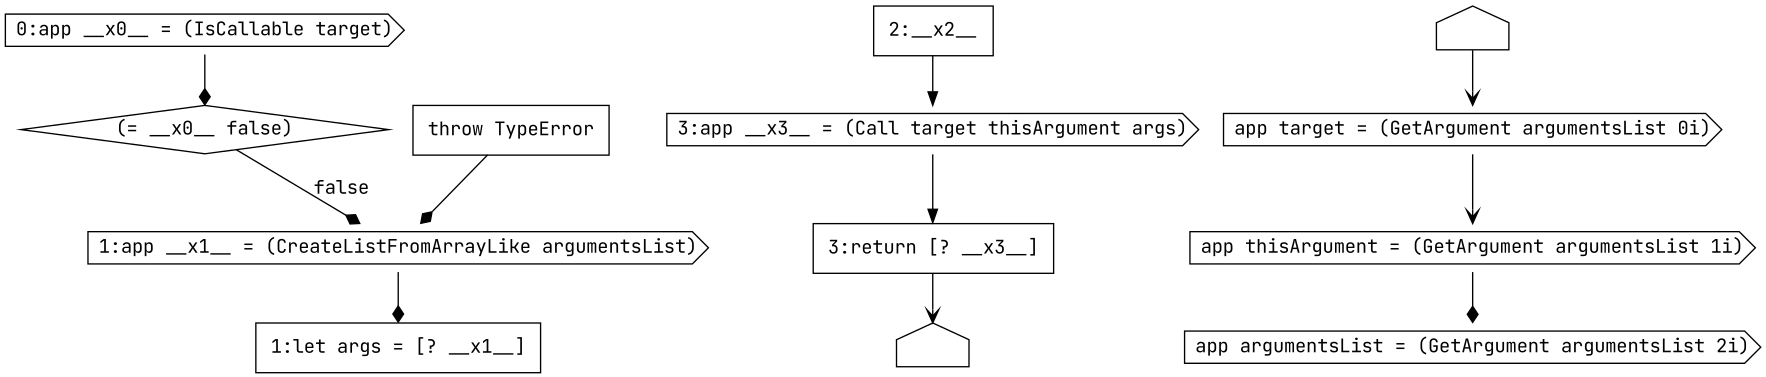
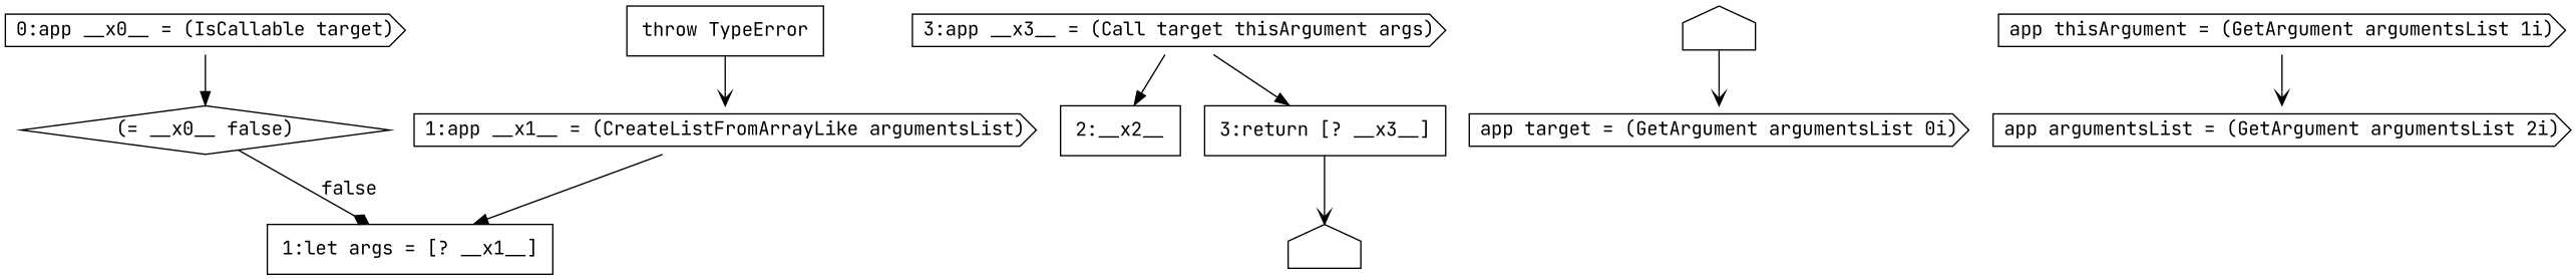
  digraph {
    fontname="JetBrains Mono"
    node [color=black fillcolor=white fontname="JetBrains Mono" shape=cds style=filled]
    edge [arrowhead=diamond color=black fontname="JetBrains Mono"]
    n1 [label=<<font color="black">0:app __x0__ = (IsCallable target)</font>>]
    n2 [label=<<font color="black">(= __x0__ false)</font>> shape=diamond]
    n3 [label=<<font color="black">1:app __x1__ = (CreateListFromArrayLike argumentsList)</font>>]
    n4 [label=" " shape=house]
    n5 [label=" " shape=house]
    n6 [label=<<font color="black">app target = (GetArgument argumentsList 0i)</font>>]
    n7 [label=<<font color="black">app thisArgument = (GetArgument argumentsList 1i)</font>>]
    n8 [label=<<font color="black">     <table border="0" cellborder="1" cellspacing="0" cellpadding="10">       <tr><td align="left">2:__x2__</td></tr>     </table>   </font>> margin=0 shape=none]
    n9 [label=<<font color="black">3:app __x3__ = (Call target thisArgument args)</font>>]
    n10 [label=<<font color="black">app argumentsList = (GetArgument argumentsList 2i)</font>>]
    n11 [label=<<font color="black">     <table border="0" cellborder="1" cellspacing="0" cellpadding="10">       <tr><td align="left">3:return [? __x3__]</td></tr>     </table>   </font>> margin=0 shape=none]
    n12 [label=<<font color="black">     <table border="0" cellborder="1" cellspacing="0" cellpadding="10">       <tr><td align="left">1:let args = [? __x1__]</td></tr>     </table>   </font>> margin=0 shape=none]
    n13 [label=<<font color="black">     <table border="0" cellborder="1" cellspacing="0" cellpadding="10">       <tr><td align="left">throw TypeError</td></tr>     </table>   </font>> margin=0 shape=none]
-   n1 -> n2
-   n2 -> n3 [label=<<font color="black">false</font>>]
-   n3 -> n12
+   n1 -> n2 [arrowhead=normal]
+   n2 -> n12 [label=<<font color="black">false</font>>]
+   n3 -> n12 [arrowhead=normal]
    n5 -> n6 [arrowhead=vee]
-   n6 -> n7 [arrowhead=vee]
-   n7 -> n10
-   n8 -> n9 [arrowhead=normal]
+   n7 -> n10 [arrowhead=vee]
+   n9 -> n8 [arrowhead=normal]
    n9 -> n11 [arrowhead=normal]
    n11 -> n4 [arrowhead=vee]
-   n13 -> n3
+   n13 -> n3 [arrowhead=vee]
  }
